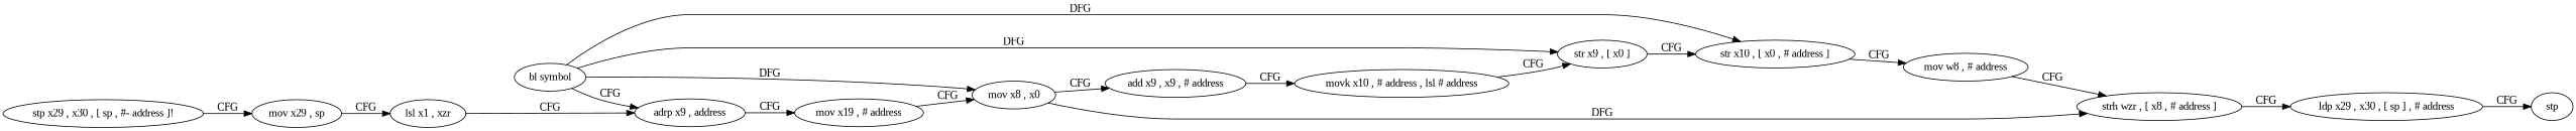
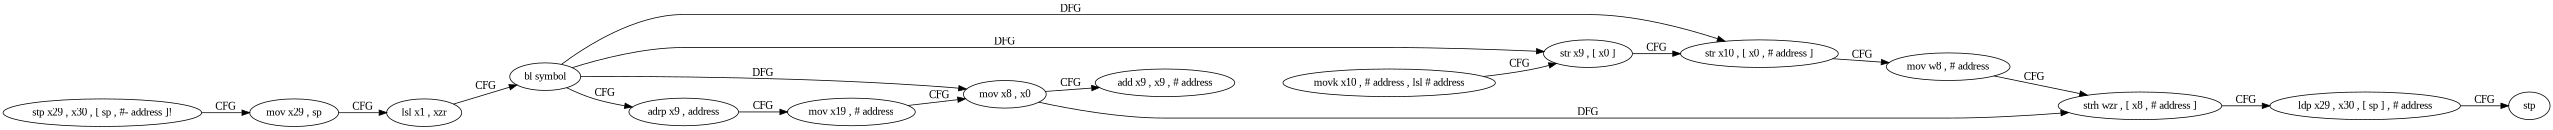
  digraph {
    fontname="Liberation Serif"
    rankdir=LR
    node [fontname="Liberation Serif"]
    edge [fontname="Liberation Serif"]
    n1 [label="stp x29 , x30 , [ sp , #- address ]!"]
    n2 [label="mov x29 , sp"]
    n3 [label="lsl x1 , xzr"]
    n4 [label="bl symbol"]
    n5 [label="adrp x9 , address"]
    n6 [label="mov x8 , x0"]
    n7 [label="str x9 , [ x0 ]"]
    n8 [label="str x10 , [ x0 , # address ]"]
    n9 [label="mov x19 , # address"]
    n10 [label="add x9 , x9 , # address"]
    n11 [label="strh wzr , [ x8 , # address ]"]
    n12 [label="mov w8 , # address"]
    n13 [label="movk x10 , # address , lsl # address"]
    n14 [label="ldp x29 , x30 , [ sp ] , # address"]
    n15 [label=stp]
    n1 -> n2 [label=CFG]
    n2 -> n3 [label=CFG]
-   n3 -> n5 [label=CFG]
+   n3 -> n4 [label=CFG]
    n4 -> n5 [label=CFG]
    n4 -> n6 [label=DFG]
    n4 -> n7 [label=DFG]
    n4 -> n8 [label=DFG]
    n5 -> n9 [label=CFG]
    n6 -> n10 [label=CFG]
    n6 -> n11 [label=DFG]
    n7 -> n8 [label=CFG]
    n8 -> n12 [label=CFG]
    n9 -> n6 [label=CFG]
-   n10 -> n13 [label=CFG]
    n11 -> n14 [label=CFG]
    n12 -> n11 [label=CFG]
    n13 -> n7 [label=CFG]
    n14 -> n15 [label=CFG]
  }
